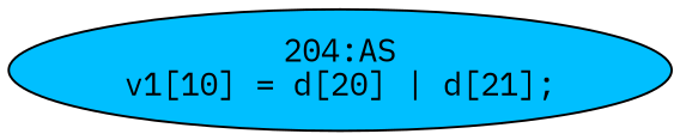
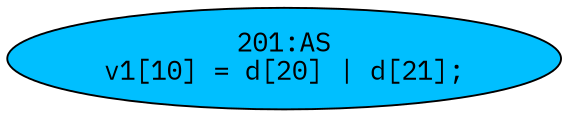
  strict digraph {
    fontname="IBM Plex Mono"
-   n1 [ast="<pyverilog.vparser.ast.Assign object at 0x7f4056d88790>" def_var="['v1']" fillcolor=deepskyblue label="204:AS\nv1[10] = d[20] | d[21];" statements="[]" style=filled typ=Assign use_var="['d', 'd']" fontname="IBM Plex Mono"]
+   n1 [ast="<pyverilog.vparser.ast.Assign object at 0x7f4056d88790>" def_var="['v1']" fillcolor=deepskyblue label="201:AS\nv1[10] = d[20] | d[21];" statements="[]" style=filled typ=Assign use_var="['d', 'd']" fontname="IBM Plex Mono"]
  }
